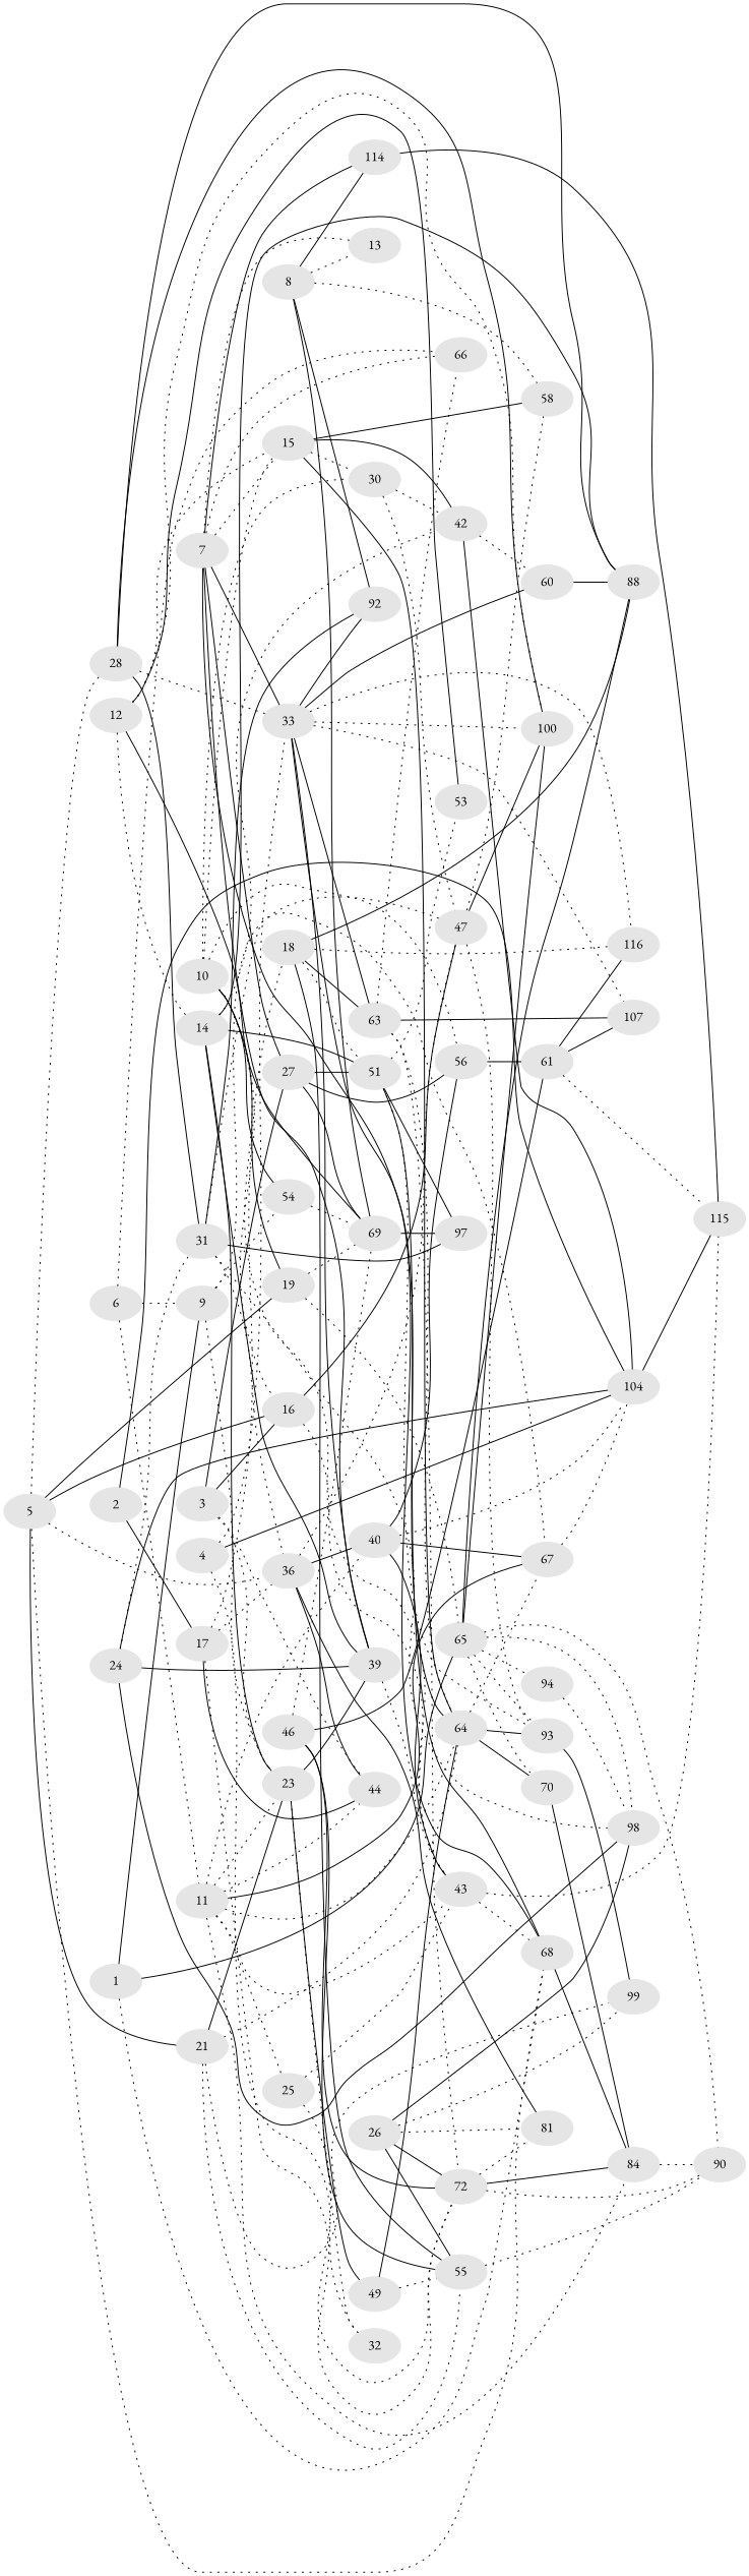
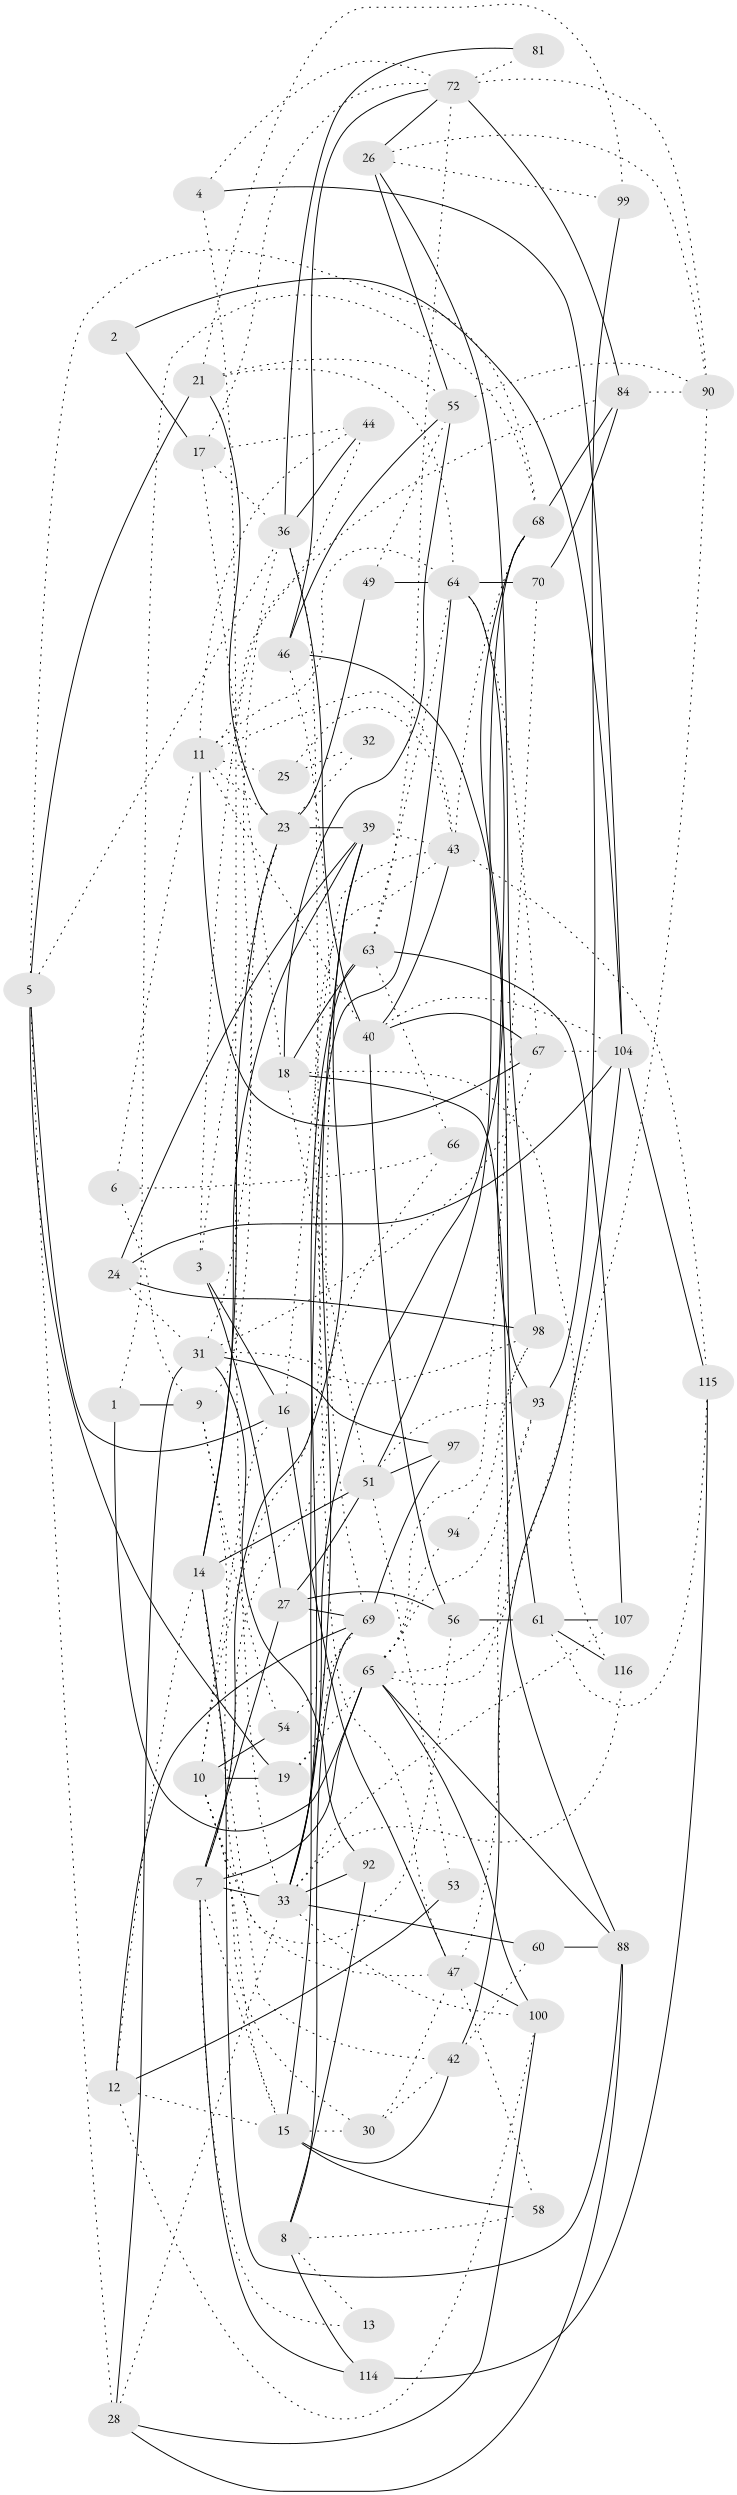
  graph {
    fontname="EB Garamond"
    rankdir=LR
    node [color=gray90 fontname="EB Garamond" style=filled]
    edge [fontname="EB Garamond" style=dotted]
    1
    9
    65 [super="+82"]
    68 [super="+86"]
    23 [super="+83"]
    47 [super="+77"]
    54 [super="+79"]
    100
    88 [super="+110"]
    93 [super="+96"]
    98
    90 [super="+109"]
    70
    94
    84 [super="+91"]
    2
    17
    104 [super="+105"]
    44
    72 [super="+75"]
    36 [super="+85"]
    18 [super="+35"]
    115
    16 [super="+22"]
    43 [super="+76"]
    3
    27 [super="+50"]
    39 [super="+52"]
    32
    49
    69 [super="+87"]
    56 [super="+74"]
    51 [super="+89"]
    33 [super="+95"]
    92 [super="+117"]
    63 [super="+113"]
    116
    60
    107
    4
    81
    5 [super="+29"]
    19 [super="+111"]
    21
    28 [super="+41"]
    64 [super="+108"]
    55 [super="+57"]
    99
    31 [super="+78"]
    40 [super="+62"]
    6 [super="+101"]
    11 [super="+112"]
    66
    25
    67
    7 [super="+80"]
    13 [super="+102"]
    15 [super="+20"]
    114
    58
    30
    42 [super="+106"]
    8 [super="+71"]
    97
    10 [super="+73"]
    61 [super="+103"]
    12 [super="+59"]
    14 [super="+34"]
    53
    24 [super="+38"]
    26 [super="+37"]
    46 [super="+48"]
    1 -- 9 [style=solid]
    1 -- 65 [style=solid]
    1 -- 68
    9 -- 23
    9 -- 47
    9 -- 54
    65 -- 100 [style=solid]
    65 -- 88 [style=solid]
    65 -- 93
    65 -- 98
    65 -- 90 [weight=2]
    65 -- 70
    65 -- 94
    68 -- 84 [style=solid]
    23 -- 39 [style=solid]
    23 -- 32
    23 -- 49 [style=solid]
    47 -- 100 [style=solid]
    47 -- 93
    47 -- 58
    54 -- 69
    93 -- 99 [style=solid]
    70 -- 84 [style=solid]
    94 -- 98
    84 -- 90 [weight=2]
    2 -- 17 [style=solid]
    2 -- 104 [style=solid]
-   17 -- 44 [style=solid]
+   17 -- 44
    17 -- 72
    17 -- 36
    17 -- 18
    104 -- 115 [style=solid]
    72 -- 90
    72 -- 84 [style=solid weight=2]
    72 -- 81
    36 -- 47 [weight=2]
    36 -- 44 [style=solid]
    36 -- 81 [style=solid]
    36 -- 40 [style=solid]
    18 -- 88 [style=solid]
    18 -- 51
    18 -- 63 [style=solid]
    18 -- 116
    18 -- 55 [style=solid]
    16 -- 47 [style=solid]
    16 -- 43
    43 -- 68
    43 -- 115
    3 -- 23
    3 -- 44
    3 -- 16 [style=solid]
    3 -- 27 [style=solid]
    27 -- 69 [style=solid weight=2]
    27 -- 56 [style=solid]
    27 -- 51 [style=solid]
    39 -- 43
    49 -- 64 [style=solid]
    49 -- 55
    69 -- 97 [style=solid]
    56 -- 61 [style=solid weight=2]
    51 -- 68 [style=solid]
    51 -- 93
    51 -- 97 [style=solid]
    51 -- 53
    33 -- 68 [style=solid]
    33 -- 100
    33 -- 39 [style=solid]
    33 -- 92 [style=solid]
    33 -- 63 [style=solid]
    33 -- 116
    33 -- 60 [style=solid]
    33 -- 107
    63 -- 72
    63 -- 107 [style=solid]
    63 -- 64
    63 -- 66
    60 -- 88 [style=solid]
    4 -- 104 [style=solid]
    4 -- 72
    4 -- 33
    5 -- 68
    5 -- 36
    5 -- 16 [style=solid]
    5 -- 19 [style=solid]
    5 -- 21 [style=solid]
    5 -- 28
    19 -- 65
    19 -- 69
    21 -- 23 [style=solid]
    21 -- 64
    21 -- 55
    21 -- 99
    28 -- 100 [style=solid]
    28 -- 88 [style=solid]
    28 -- 33
    28 -- 31 [style=solid]
    64 -- 93 [style=solid]
    64 -- 70 [style=solid]
    64 -- 67
    55 -- 90
    31 -- 98
    31 -- 36
    31 -- 92 [style=solid]
    31 -- 67
    31 -- 97 [style=solid]
    40 -- 104
    40 -- 43 [style=solid]
    40 -- 56 [style=solid]
    40 -- 67 [style=solid]
    6 -- 9
    6 -- 11
    6 -- 66
    11 -- 23
    11 -- 84
    11 -- 44
    11 -- 43
    11 -- 64 [weight=2]
    11 -- 40
    11 -- 25
    11 -- 67 [style=solid]
    25 -- 43
    25 -- 32
    67 -- 104
    7 -- 27 [style=solid]
    7 -- 39 [style=solid weight=2]
    7 -- 33 [style=solid]
-   7 -- 64 [style=solid]
+   7 -- 65 [style=solid]
    7 -- 66
    7 -- 13 [weight=2]
    7 -- 15
    7 -- 114 [style=solid]
    15 -- 64 [style=solid]
    15 -- 58 [style=solid]
    15 -- 30
    15 -- 42 [style=solid]
    114 -- 115 [style=solid]
    30 -- 47
    30 -- 42
    42 -- 104 [style=solid]
    42 -- 60
    8 -- 69 [style=solid]
    8 -- 92 [style=solid]
    8 -- 13
    8 -- 114 [style=solid]
    8 -- 58
    10 -- 54 [style=solid]
    10 -- 16
    10 -- 43
    10 -- 56
    10 -- 19 [style=solid]
    10 -- 15
    10 -- 30
    61 -- 115
    61 -- 116 [style=solid]
    61 -- 107 [style=solid]
    12 -- 100
    12 -- 69 [style=solid]
    12 -- 15
    12 -- 14
    12 -- 53 [style=solid]
    14 -- 23 [style=solid]
    14 -- 88 [style=solid]
    14 -- 39 [style=solid]
    14 -- 51 [style=solid]
    14 -- 42
    24 -- 98 [style=solid]
    24 -- 104 [style=solid]
    24 -- 39 [style=solid]
    24 -- 31
    26 -- 98 [style=solid]
-   26 -- 81
+   26 -- 90
    26 -- 72 [style=solid]
    26 -- 55 [style=solid]
    26 -- 99
    46 -- 72 [style=solid]
    46 -- 69
    46 -- 55 [style=solid]
    46 -- 61 [style=solid]
  }
